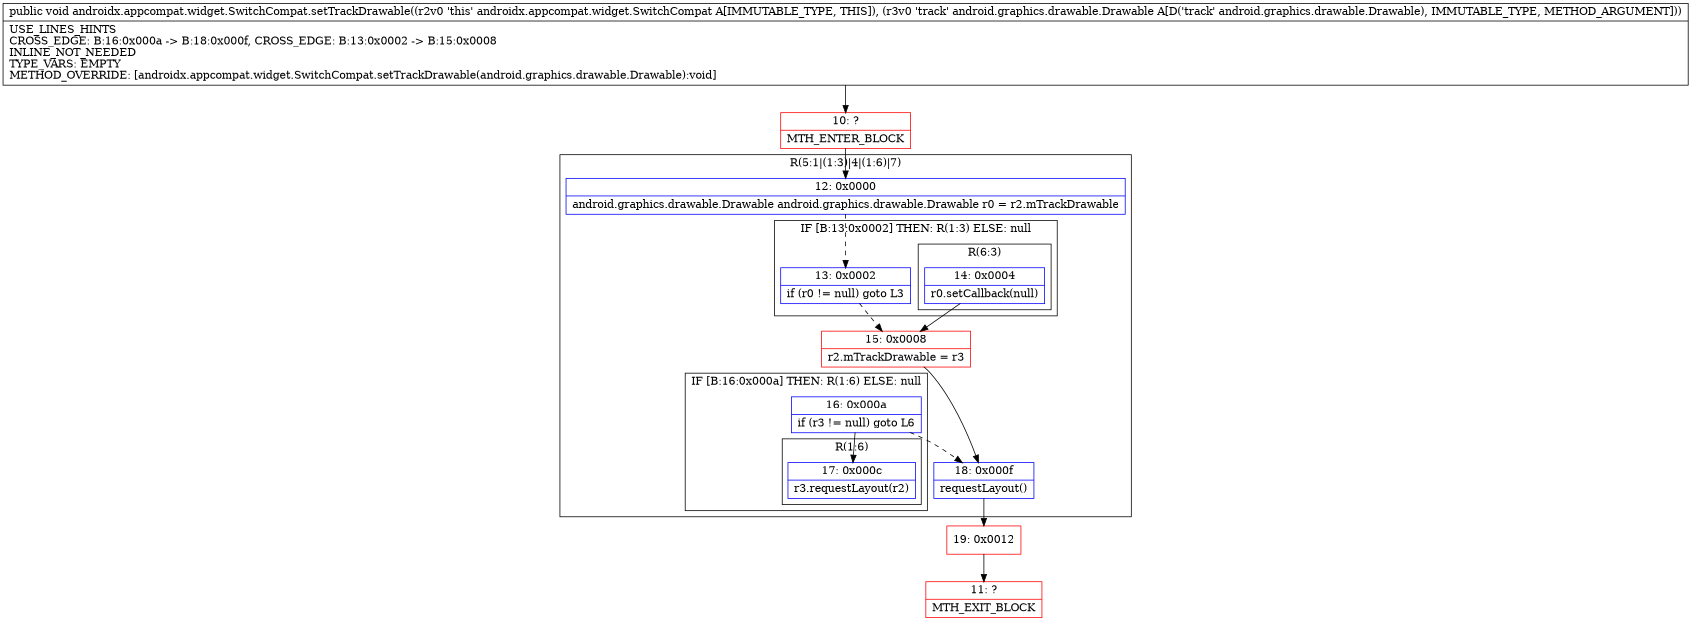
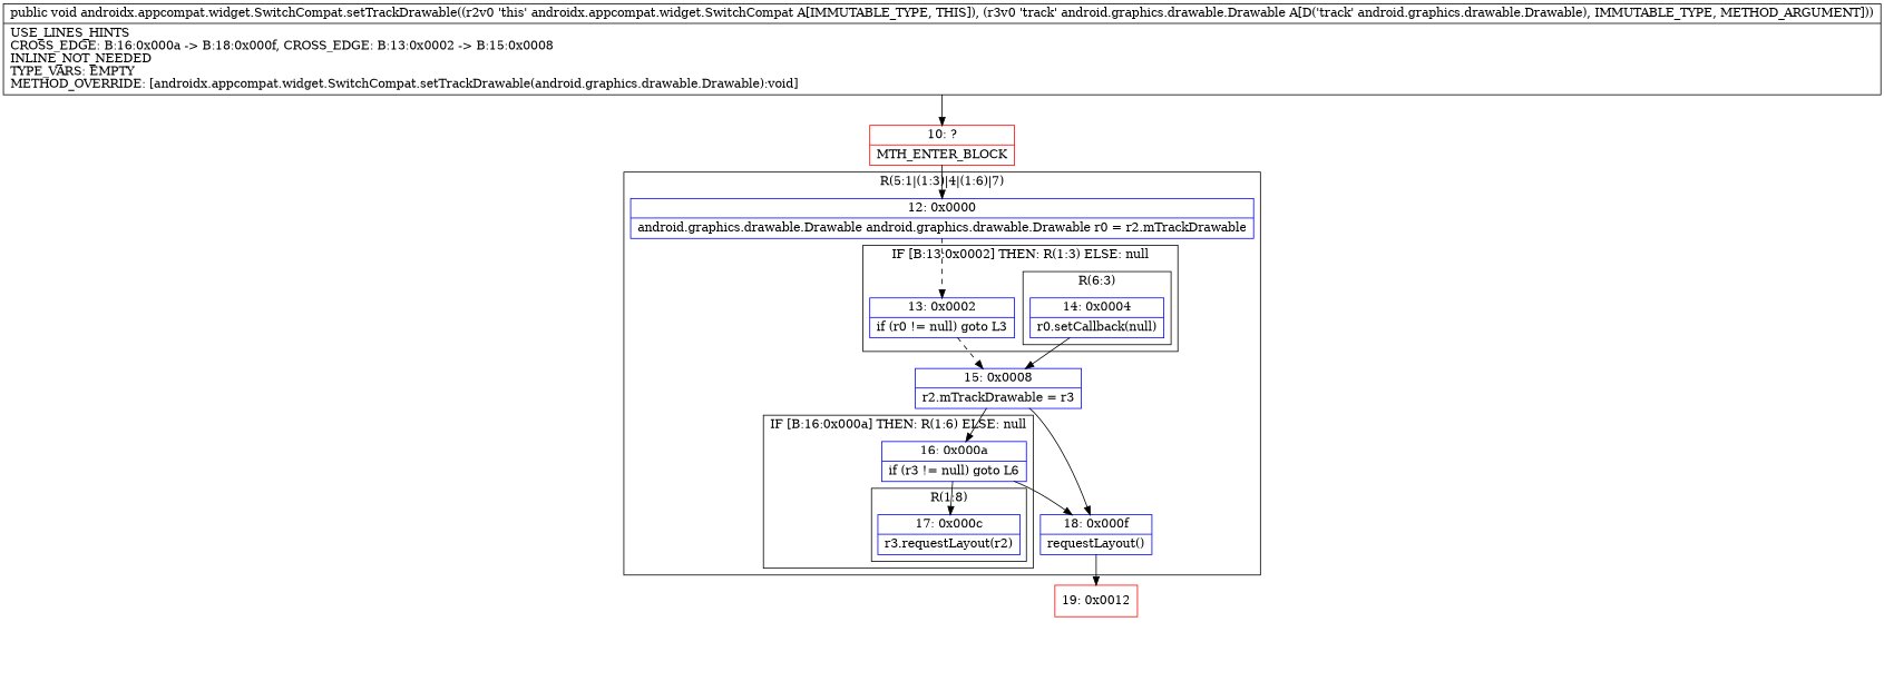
  digraph {
    node [color=blue shape=record]
    n1 [label="{14\:\ 0x0004|r0.setCallback(null)\l}"]
    n2 [label="{13\:\ 0x0002|if (r0 != null) goto L3\l}"]
    n3 [label="{17\:\ 0x000c|r3.requestLayout(r2)\l}"]
    n4 [label="{16\:\ 0x000a|if (r3 != null) goto L6\l}"]
    n5 [label="{12\:\ 0x0000|android.graphics.drawable.Drawable android.graphics.drawable.Drawable r0 = r2.mTrackDrawable\l}"]
-   n6 [color=red label="{15\:\ 0x0008|r2.mTrackDrawable = r3\l}"]
+   n6 [label="{15\:\ 0x0008|r2.mTrackDrawable = r3\l}"]
    n7 [label="{18\:\ 0x000f|requestLayout()\l}"]
    n8 [color=red label="{19\:\ 0x0012}"]
-   n9 [color=red label="{11\:\ ?|MTH_EXIT_BLOCK\l}"]
    n10 [color=red label="{10\:\ ?|MTH_ENTER_BLOCK\l}"]
    n11 [label="{public void androidx.appcompat.widget.SwitchCompat.setTrackDrawable((r2v0 'this' androidx.appcompat.widget.SwitchCompat A[IMMUTABLE_TYPE, THIS]), (r3v0 'track' android.graphics.drawable.Drawable A[D('track' android.graphics.drawable.Drawable), IMMUTABLE_TYPE, METHOD_ARGUMENT]))  | USE_LINES_HINTS\lCROSS_EDGE: B:16:0x000a \-\> B:18:0x000f, CROSS_EDGE: B:13:0x0002 \-\> B:15:0x0008\lINLINE_NOT_NEEDED\lTYPE_VARS: EMPTY\lMETHOD_OVERRIDE: [androidx.appcompat.widget.SwitchCompat.setTrackDrawable(android.graphics.drawable.Drawable):void]\l}" color=""]
    subgraph cluster_1 {
      label="R(5:1|(1:3)|4|(1:6)|7)"
      n5
      n6
      n7
      subgraph cluster_2 {
        label="IF [B:13:0x0002] THEN: R(1:3) ELSE: null"
        n2
        subgraph cluster_3 {
          label="R(6:3)"
          n1
        }
      }
      subgraph cluster_4 {
        label="IF [B:16:0x000a] THEN: R(1:6) ELSE: null"
        n4
        subgraph cluster_5 {
-         label="R(1:6)"
+         label="R(1:8)"
          n3
        }
      }
    }
    n1 -> n6
    n2 -> n6 [style=dashed]
    n4 -> n3
-   n4 -> n7 [style=dashed]
+   n4 -> n7 [style=solid]
    n5 -> n2 [style=dashed]
+   n6 -> n4
    n6 -> n7
    n7 -> n8
-   n8 -> n9
    n10 -> n5
    n11 -> n10
  }
